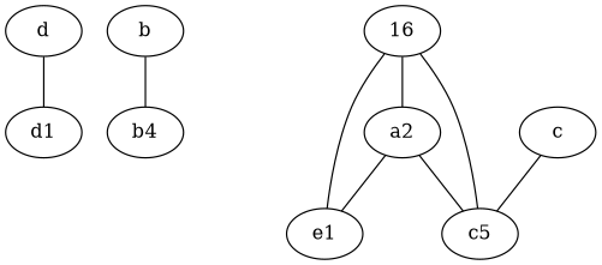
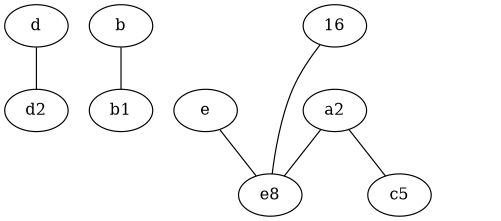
  graph {
    d
-   d1
+   d1 [label=d2]
    b
-   b1 [label=b4]
-   e1
+   b1
+   e
+   e1 [label=e8]
    n7 [label=c5]
    16
    n9 [label=a2]
-   c
    d -- d1
    b -- b1
+   e -- e1
    16 -- e1
-   16 -- n7
-   16 -- n9
    n9 -- e1
    n9 -- n7
-   c -- n7
  }
